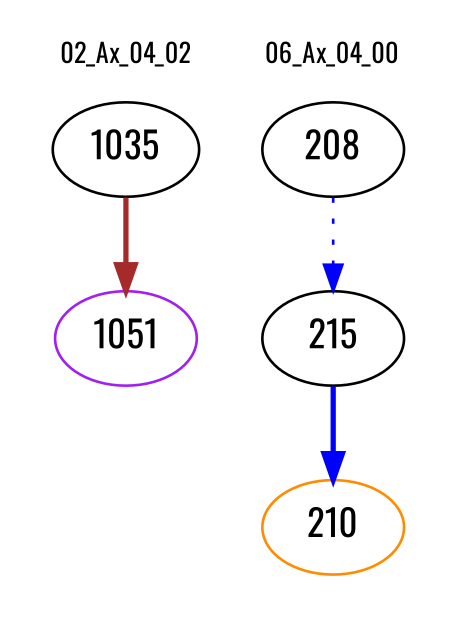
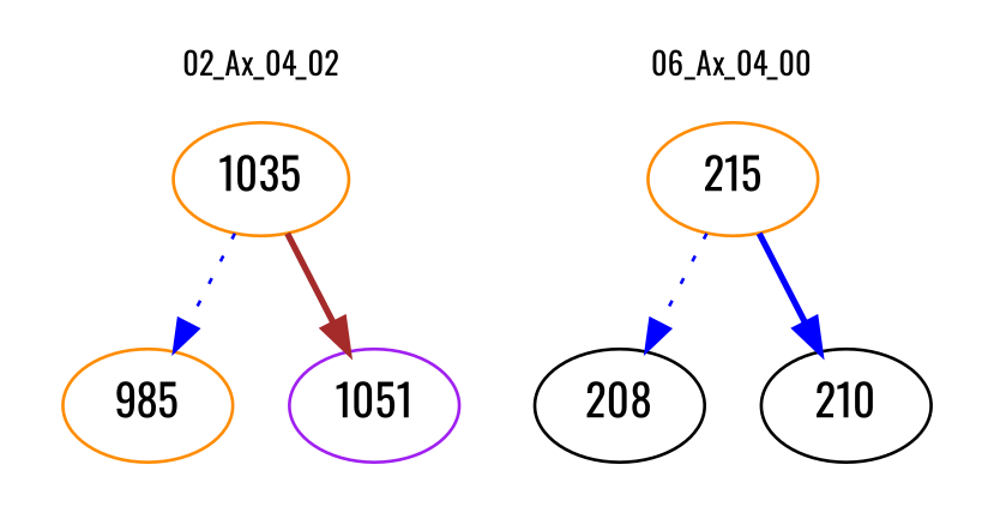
  digraph {
    fontname=Oswald
    node [color=black fontname=Oswald]
    edge [color=blue fontname=Oswald style=dotted]
-   n1 [label=1035]
+   n1 [color=darkorange label=1035]
+   n2 [color=darkorange label=985]
    n3 [color=purple label=1051]
    n4 [label=208]
-   n5 [label=215]
-   n6 [color=darkorange label=210]
+   n5 [color=darkorange label=215]
+   n6 [label=210]
    subgraph cluster_1 {
      color=white
      fontsize=10
      label="02_Ax_04_02"
      n1
+     n2
      n3
    }
    subgraph cluster_2 {
      color=white
      fontsize=10
      label="06_Ax_04_00"
      n4
      n5
      n6
    }
+   n1 -> n2
    n1 -> n3 [color=brown style=bold]
-   n4 -> n5
+   n5 -> n4
    n5 -> n6 [style=bold]
  }
